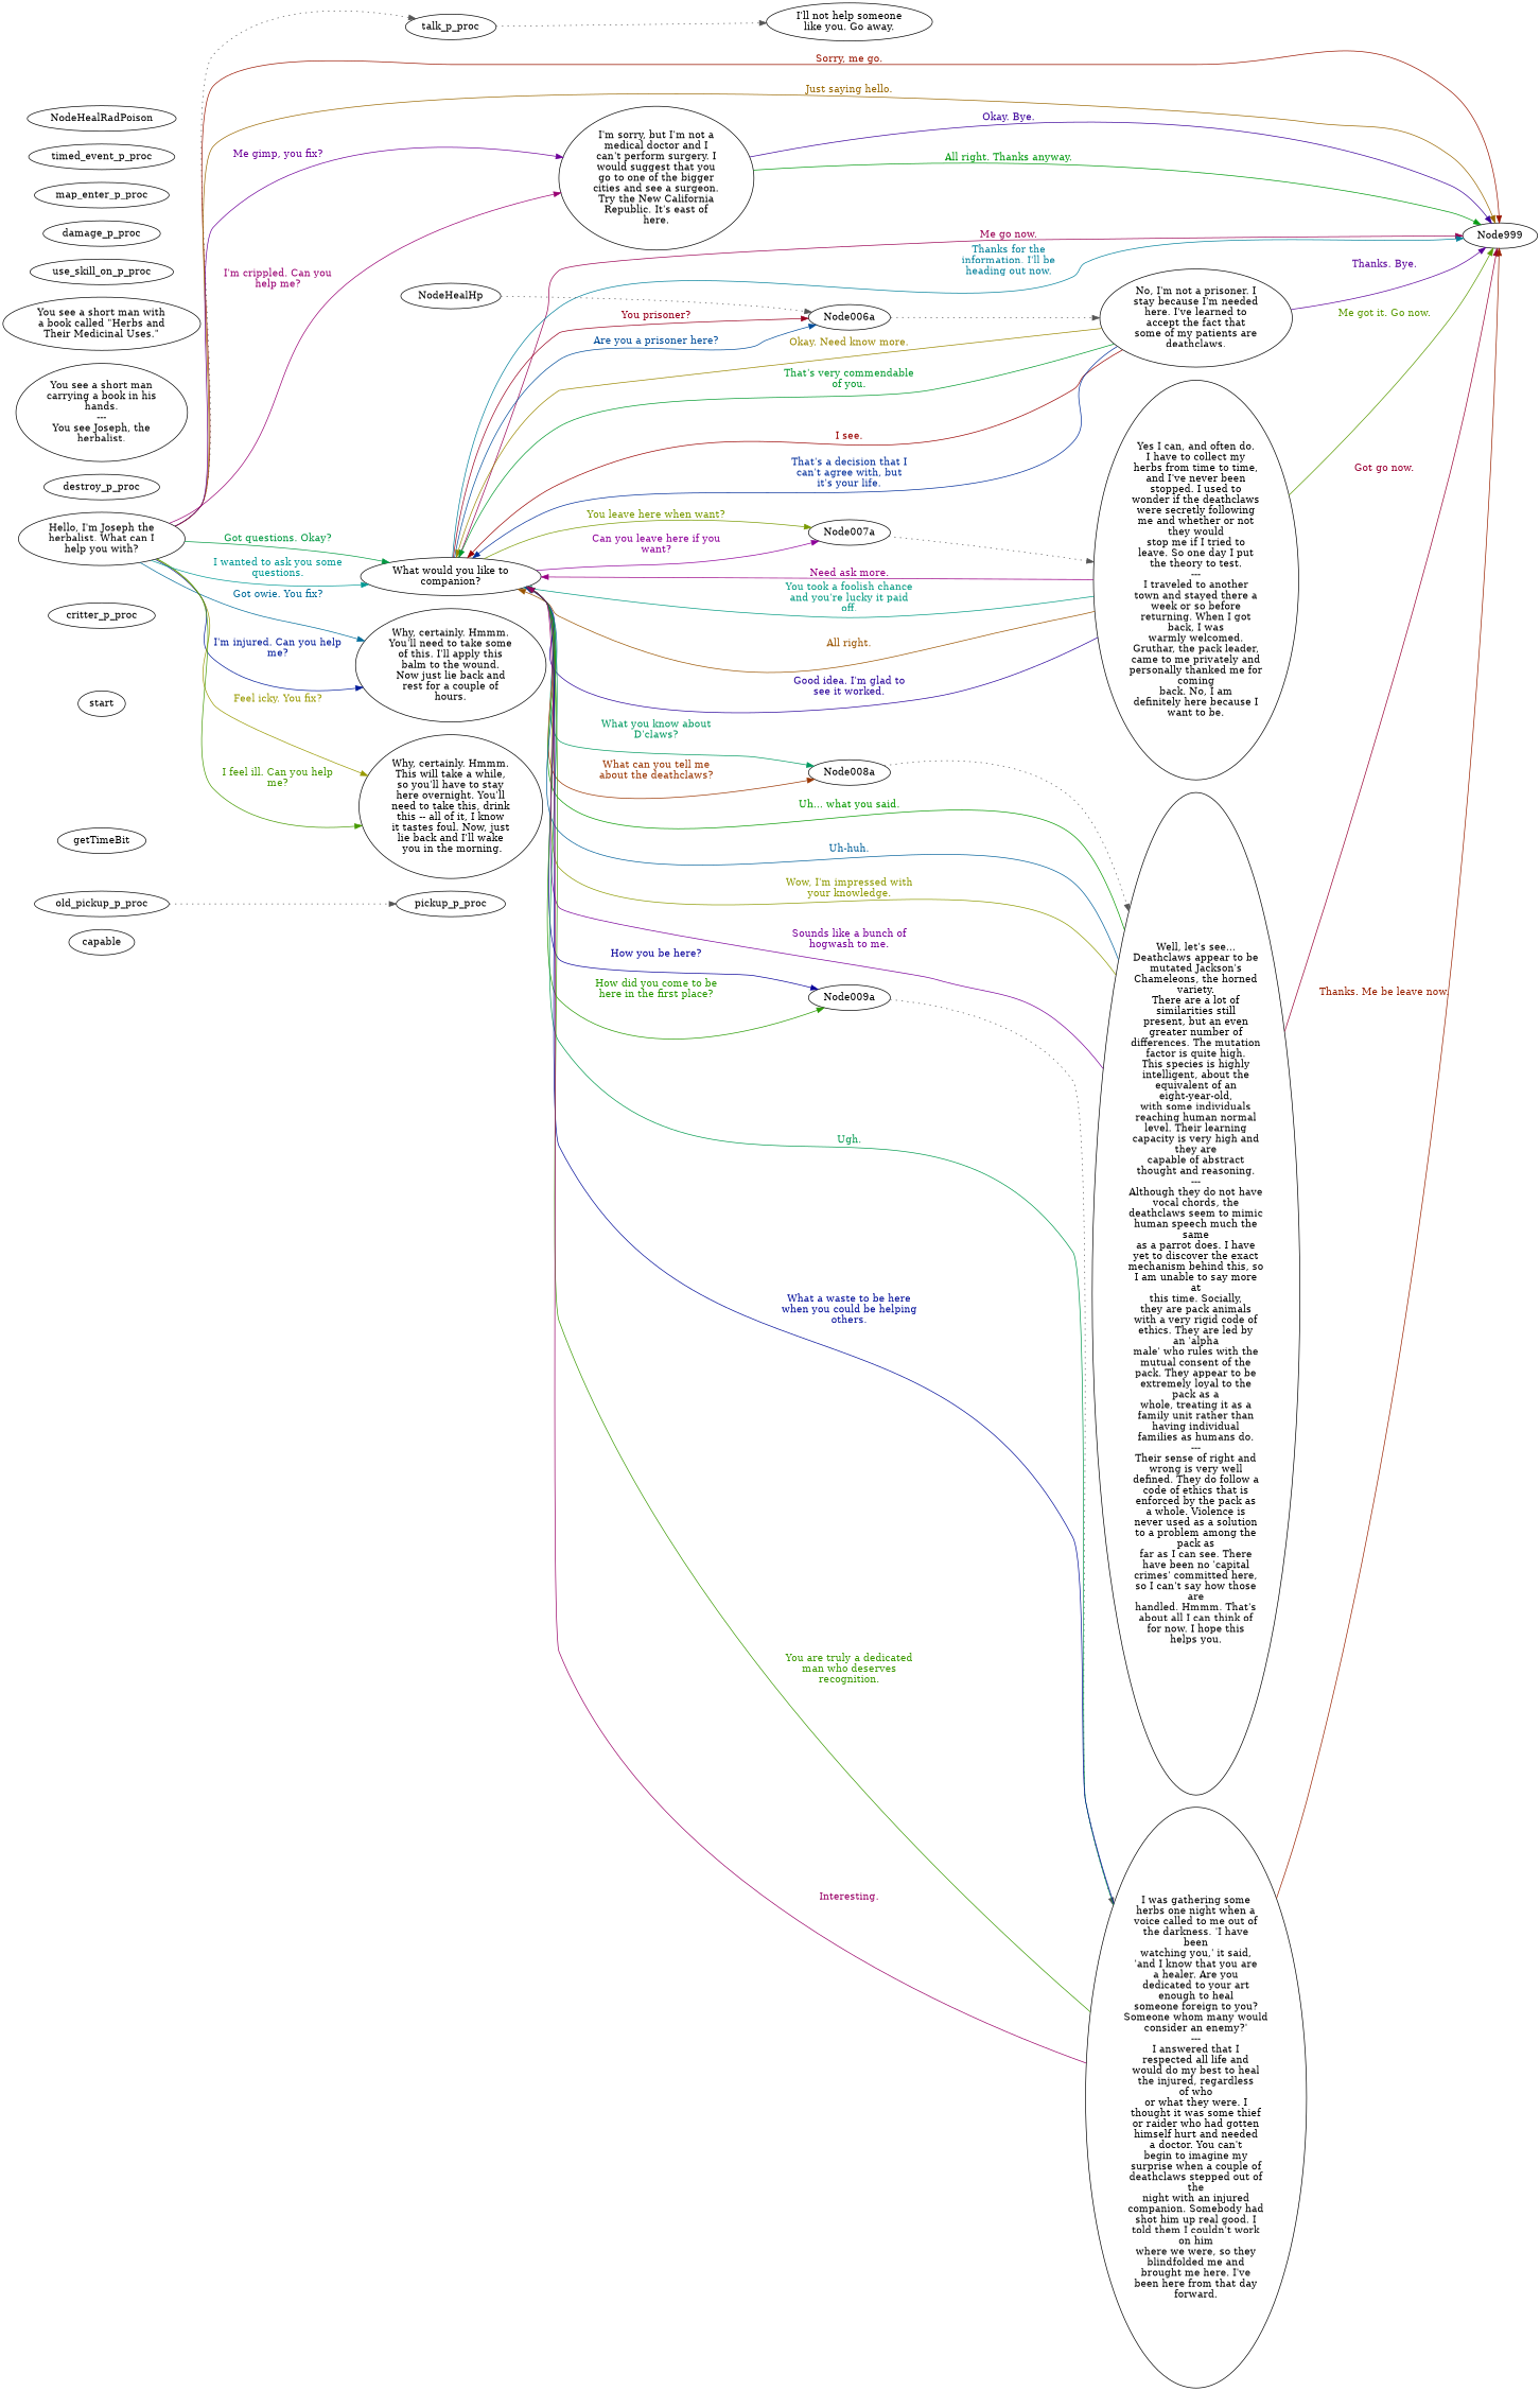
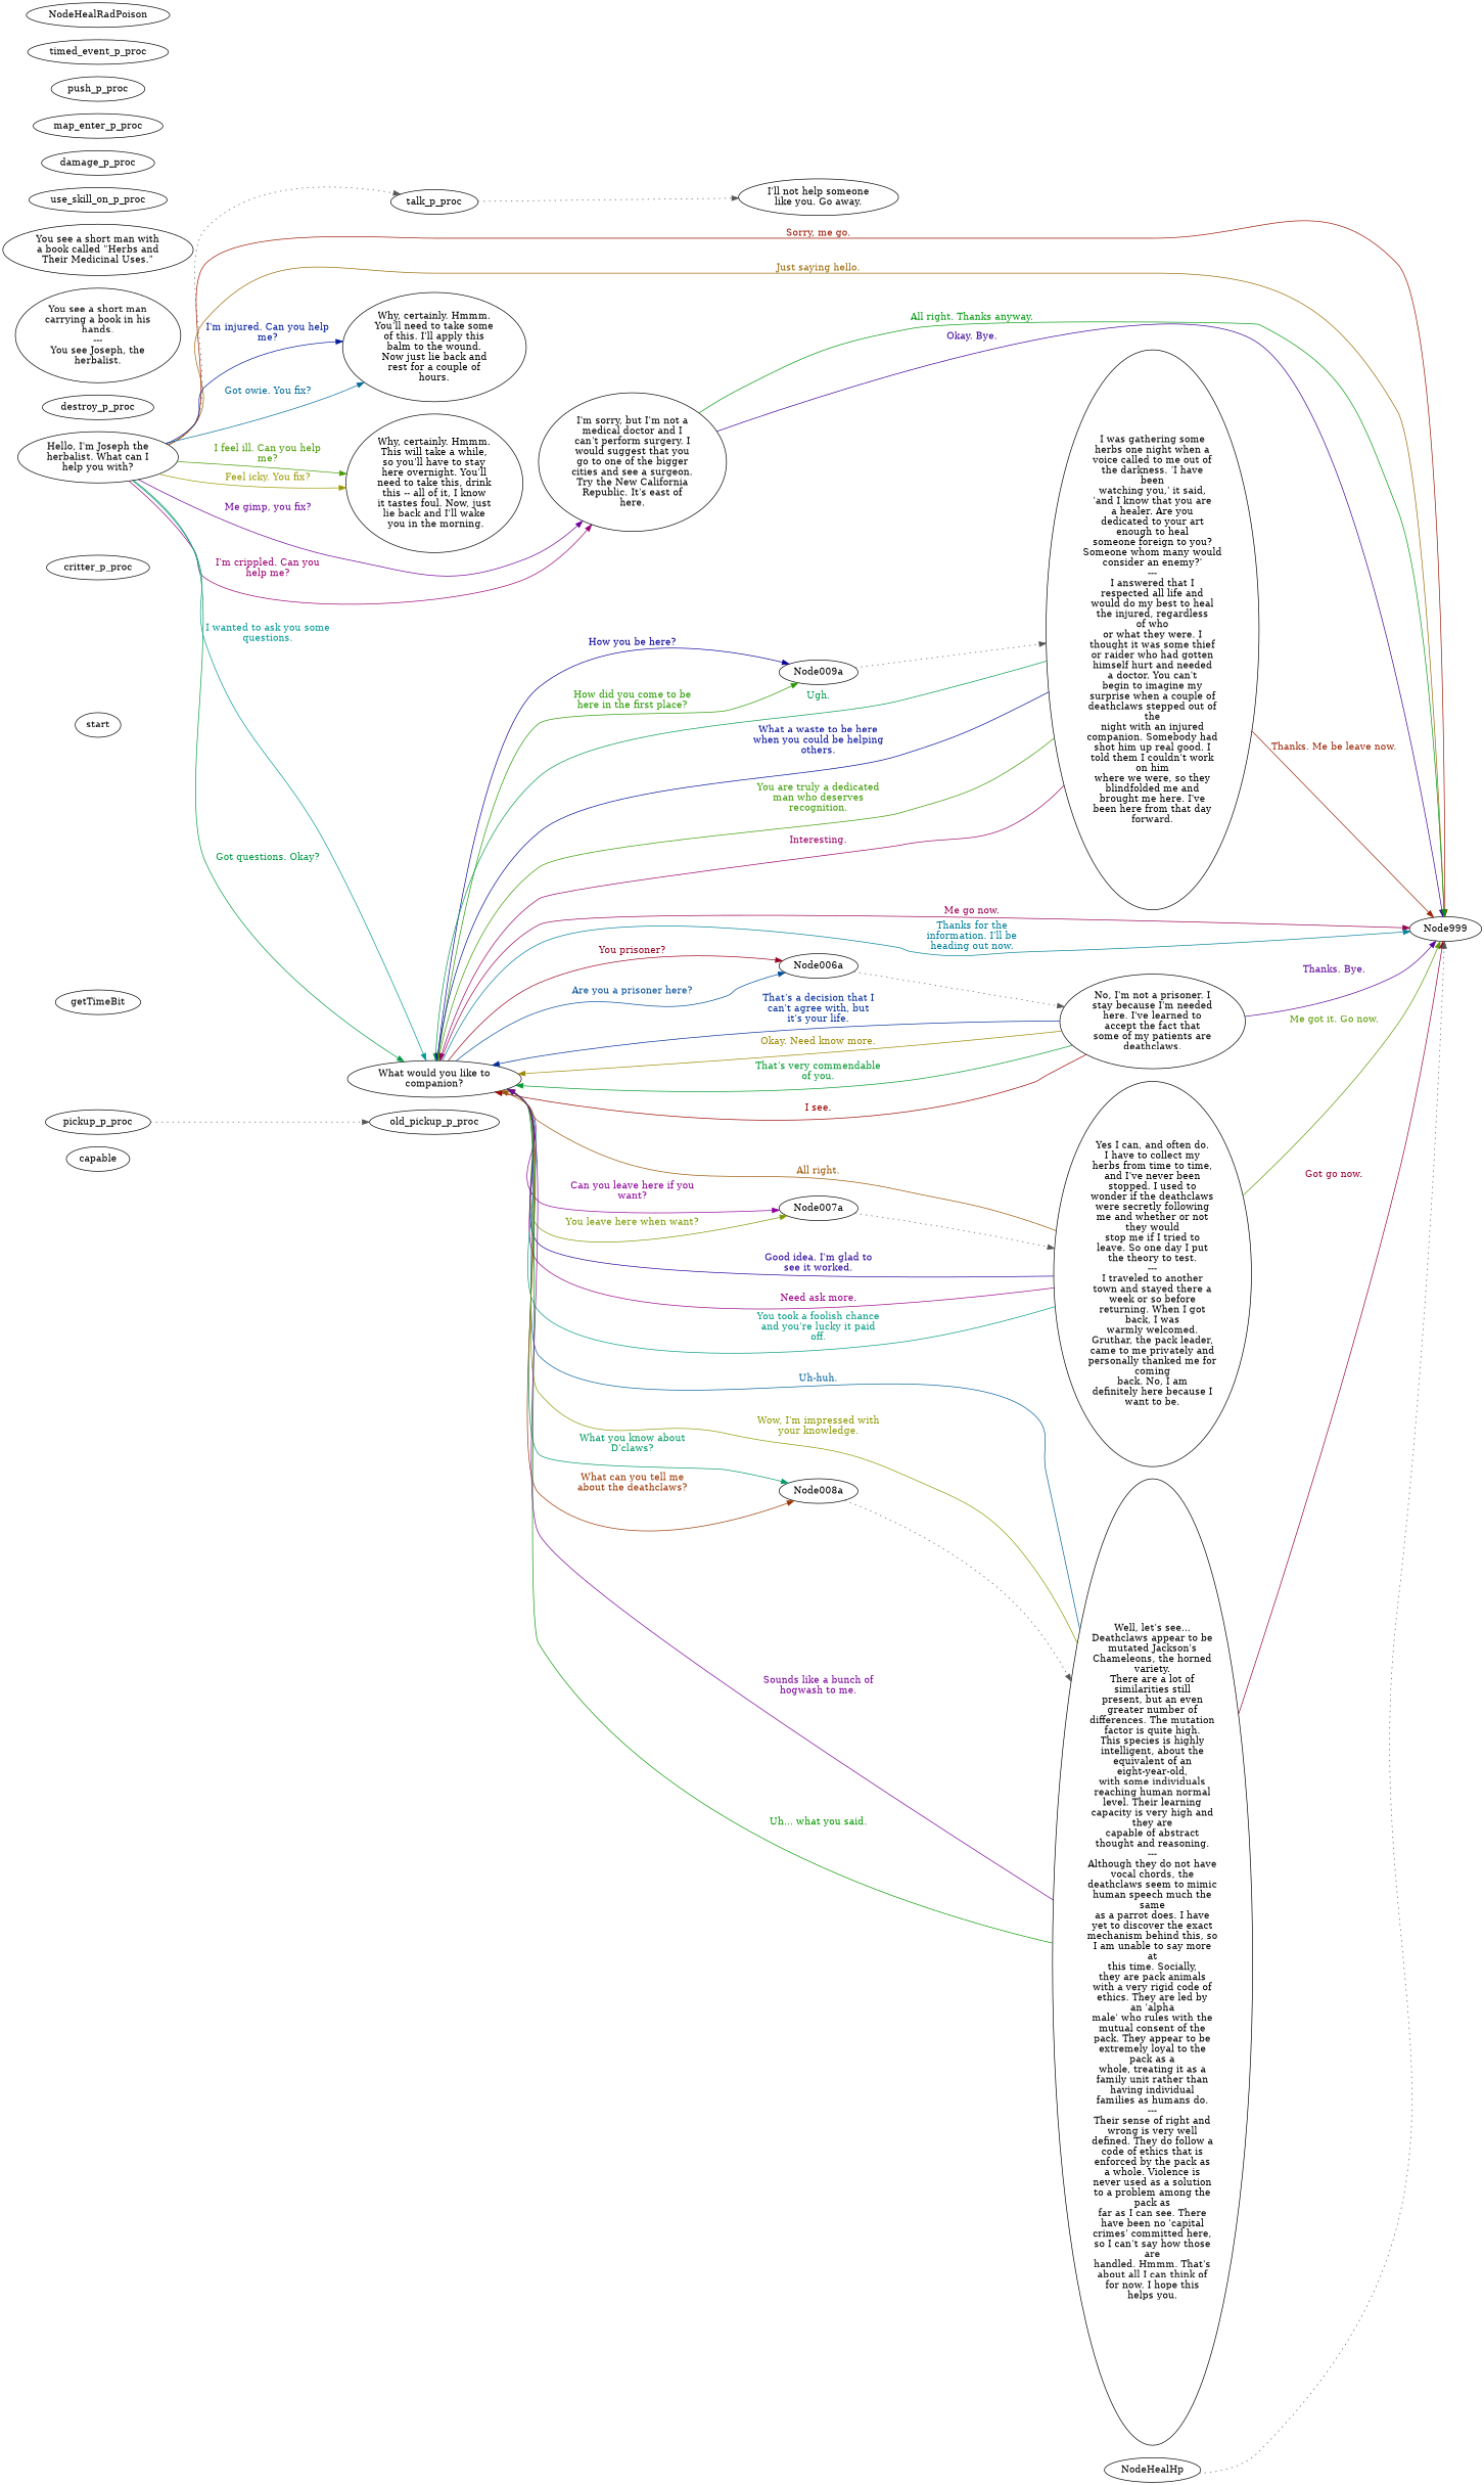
  digraph {
    rankdir=LR
    node [color="#000000" fillcolor="#FFFFFF" style=filled]
    edge [color="#555555"]
    n1 [label=capable]
    pickup_p_proc
    old_pickup_p_proc
    getTimeBit
    start
    critter_p_proc
    n7 [label="I'll not help someone\nlike you. Go away."]
    talk_p_proc
    n9 [label="Hello, I'm Joseph the\nherbalist. What can I\nhelp you with?"]
    Node999
    n11 [label="Why, certainly. Hmmm.\nYou'll need to take some\nof this. I'll apply this\nbalm to the wound.\nNow just lie back and\nrest for a couple of\nhours."]
    n12 [label="Why, certainly. Hmmm.\nThis will take a while,\nso you'll have to stay\nhere overnight. You'll\nneed to take this, drink\nthis -- all of it, I know\nit tastes foul. Now, just\nlie back and I'll wake\n you in the morning."]
    n13 [label="I'm sorry, but I'm not a\nmedical doctor and I\ncan't perform surgery. I\nwould suggest that you\ngo to one of the bigger\ncities and see a surgeon.\nTry the New California\nRepublic. It's east of\nhere."]
    n14 [label="What would you like to\ncompanion?"]
    Node006a
    Node007a
    Node008a
    Node009a
    destroy_p_proc
    n20 [label="You see a short man\ncarrying a book in his\nhands.\n---\nYou see Joseph, the\nherbalist."]
    n21 [label="You see a short man with\na book called \"Herbs and\nTheir Medicinal Uses.\""]
    use_skill_on_p_proc
    damage_p_proc
    map_enter_p_proc
+   push_p_proc
    timed_event_p_proc
    n27 [label="No, I'm not a prisoner. I\nstay because I'm needed\nhere. I've learned to\naccept the fact that\nsome of my patients are\ndeathclaws."]
    n28 [label="Yes I can, and often do.\nI have to collect my\nherbs from time to time,\nand I've never been\nstopped. I used to\nwonder if the deathclaws\nwere secretly following\nme and whether or not\nthey would\nstop me if I tried to\nleave. So one day I put\nthe theory to test.\n---\nI traveled to another\ntown and stayed there a\nweek or so before\nreturning. When I got\nback, I was\nwarmly welcomed.\nGruthar, the pack leader,\ncame to me privately and\npersonally thanked me for\ncoming\nback. No, I am\ndefinitely here because I\nwant to be."]
    n29 [label="Well, let's see...\nDeathclaws appear to be\nmutated Jackson's\nChameleons, the horned\nvariety.\nThere are a lot of\nsimilarities still\npresent, but an even\ngreater number of\ndifferences. The mutation\nfactor is quite high.\nThis species is highly\nintelligent, about the\nequivalent of an\neight-year-old,\nwith some individuals\nreaching human normal\nlevel. Their learning\ncapacity is very high and\nthey are\ncapable of abstract\nthought and reasoning.\n---\nAlthough they do not have\nvocal chords, the\ndeathclaws seem to mimic\nhuman speech much the\nsame\nas a parrot does. I have\nyet to discover the exact\nmechanism behind this, so\nI am unable to say more\nat\nthis time. Socially,\nthey are pack animals\nwith a very rigid code of\nethics. They are led by\nan 'alpha\nmale' who rules with the\nmutual consent of the\npack. They appear to be\nextremely loyal to the\npack as a\nwhole, treating it as a\nfamily unit rather than\nhaving individual\nfamilies as humans do.\n---\nTheir sense of right and\nwrong is very well\ndefined. They do follow a\ncode of ethics that is\nenforced by the pack as\na whole. Violence is\nnever used as a solution\nto a problem among the\npack as\nfar as I can see. There\nhave been no 'capital\ncrimes' committed here,\nso I can't say how those\nare\nhandled. Hmmm. That's\nabout all I can think of\nfor now. I hope this\nhelps you."]
    n30 [label="I was gathering some\nherbs one night when a\nvoice called to me out of\nthe darkness. 'I have\nbeen\nwatching you,' it said,\n'and I know that you are\na healer. Are you\ndedicated to your art\nenough to heal\nsomeone foreign to you?\nSomeone whom many would\nconsider an enemy?'\n---\nI answered that I\nrespected all life and\nwould do my best to heal\nthe injured, regardless\nof who\nor what they were. I\nthought it was some thief\nor raider who had gotten\nhimself hurt and needed\na doctor. You can't\nbegin to imagine my\nsurprise when a couple of\ndeathclaws stepped out of\nthe\nnight with an injured\ncompanion. Somebody had\nshot him up real good. I\ntold them I couldn't work\non him\nwhere we were, so they\nblindfolded me and\nbrought me here. I've\nbeen here from that day\nforward."]
    NodeHealHp
    NodeHealRadPoison
-   old_pickup_p_proc -> pickup_p_proc [style=dotted]
+   pickup_p_proc -> old_pickup_p_proc [style=dotted]
    talk_p_proc -> n7 [style=dotted]
    n9 -> talk_p_proc [style=dotted]
    n9 -> Node999 [color="#991400" fontcolor="#991400" label="Sorry, me go."]
    n9 -> Node999 [color="#996700" fontcolor="#996700" label="Just saying hello."]
    n9 -> n11 [color="#006B99" fontcolor="#006B99" label="Got owie. You fix?"]
    n9 -> n11 [color="#001999" fontcolor="#001999" label="I'm injured. Can you help\nme?"]
    n9 -> n12 [color="#989900" fontcolor="#989900" label="Feel icky. You fix?"]
    n9 -> n12 [color="#459900" fontcolor="#459900" label="I feel ill. Can you help\nme?"]
    n9 -> n13 [color="#6D0099" fontcolor="#6D0099" label="Me gimp, you fix?"]
    n9 -> n13 [color="#990072" fontcolor="#990072" label="I'm crippled. Can you\nhelp me?"]
    n9 -> n14 [color="#009941" fontcolor="#009941" label="Got questions. Okay?"]
    n9 -> n14 [color="#009994" fontcolor="#009994" label="I wanted to ask you some\nquestions."]
    n13 -> Node999 [color="#3A0099" fontcolor="#3A0099" label="Okay. Bye."]
    n13 -> Node999 [color="#00990E" fontcolor="#00990E" label="All right. Thanks anyway."]
    n14 -> Node999 [color="#990052" fontcolor="#990052" label="Me go now."]
    n14 -> Node999 [color="#007F99" fontcolor="#007F99" label="Thanks for the\ninformation. I'll be\nheading out now."]
    n14 -> Node006a [color="#99001F" fontcolor="#99001F" label="You prisoner?"]
    n14 -> Node006a [color="#004C99" fontcolor="#004C99" label="Are you a prisoner here?"]
    n14 -> Node007a [color="#789900" fontcolor="#789900" label="You leave here when want?"]
    n14 -> Node007a [color="#8D0099" fontcolor="#8D0099" label="Can you leave here if you\nwant?"]
    n14 -> Node008a [color="#009960" fontcolor="#009960" label="What you know about\nD'claws?"]
    n14 -> Node008a [color="#993400" fontcolor="#993400" label="What can you tell me\nabout the deathclaws?"]
    n14 -> Node009a [color="#070099" fontcolor="#070099" label="How you be here?"]
    n14 -> Node009a [color="#269900" fontcolor="#269900" label="How did you come to be\nhere in the first place?"]
    Node006a -> n27 [style=dotted]
    Node007a -> n28 [style=dotted]
    Node008a -> n29 [style=dotted]
    Node009a -> n30 [style=dotted]
    n27 -> Node999 [color="#5A0099" fontcolor="#5A0099" label="Thanks. Bye."]
    n27 -> n14 [color="#998700" fontcolor="#998700" label="Okay. Need know more."]
    n27 -> n14 [color="#00992D" fontcolor="#00992D" label="That's very commendable\nof you."]
    n27 -> n14 [color="#990100" fontcolor="#990100" label="I see."]
    n27 -> n14 [color="#002C99" fontcolor="#002C99" label="That's a decision that I\ncan't agree with, but\nit's your life."]
    n28 -> Node999 [color="#599900" fontcolor="#599900" label="Me got it. Go now."]
    n28 -> n14 [color="#990085" fontcolor="#990085" label="Need ask more."]
    n28 -> n14 [color="#009980" fontcolor="#009980" label="You took a foolish chance\nand you're lucky it paid\noff."]
    n28 -> n14 [color="#995300" fontcolor="#995300" label="All right."]
    n28 -> n14 [color="#270099" fontcolor="#270099" label="Good idea. I'm glad to\nsee it worked."]
    n29 -> Node999 [color="#990033" fontcolor="#990033" label="Got go now."]
    n29 -> n14 [color="#069900" fontcolor="#069900" label="Uh... what you said."]
    n29 -> n14 [color="#005F99" fontcolor="#005F99" label="Uh-huh."]
    n29 -> n14 [color="#8C9900" fontcolor="#8C9900" label="Wow, I'm impressed with\nyour knowledge."]
    n29 -> n14 [color="#790099" fontcolor="#790099" label="Sounds like a bunch of\nhogwash to me."]
    n30 -> Node999 [color="#992000" fontcolor="#992000" label="Thanks. Me be leave now."]
    n30 -> n14 [color="#00994D" fontcolor="#00994D" label="Ugh."]
    n30 -> n14 [color="#000C99" fontcolor="#000C99" label="What a waste to be here\nwhen you could be helping\nothers."]
    n30 -> n14 [color="#399900" fontcolor="#399900" label="You are truly a dedicated\nman who deserves\nrecognition."]
    n30 -> n14 [color="#990066" fontcolor="#990066" label="Interesting."]
-   NodeHealHp -> Node006a [style=dotted]
+   NodeHealHp -> Node999 [style=dotted]
  }
